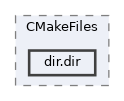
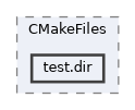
  digraph {
    compound=true
-   n1 [color=grey25 fillcolor="#edf0f7" fontname=Helvetica fontsize=10 height=0.2 label="dir.dir" shape=box style="filled,bold" width=0.4]
+   n1 [color=grey25 fillcolor="#edf0f7" fontname=Helvetica fontsize=10 height=0.2 label="test.dir" shape=box style="filled,bold" width=0.4]
    subgraph cluster_1 {
      bgcolor="#edf0f7"
      fontname=Helvetica
      fontsize=10
      label=CMakeFiles
      pencolor=grey50
      style="filled,dashed"
      n1
    }
  }
